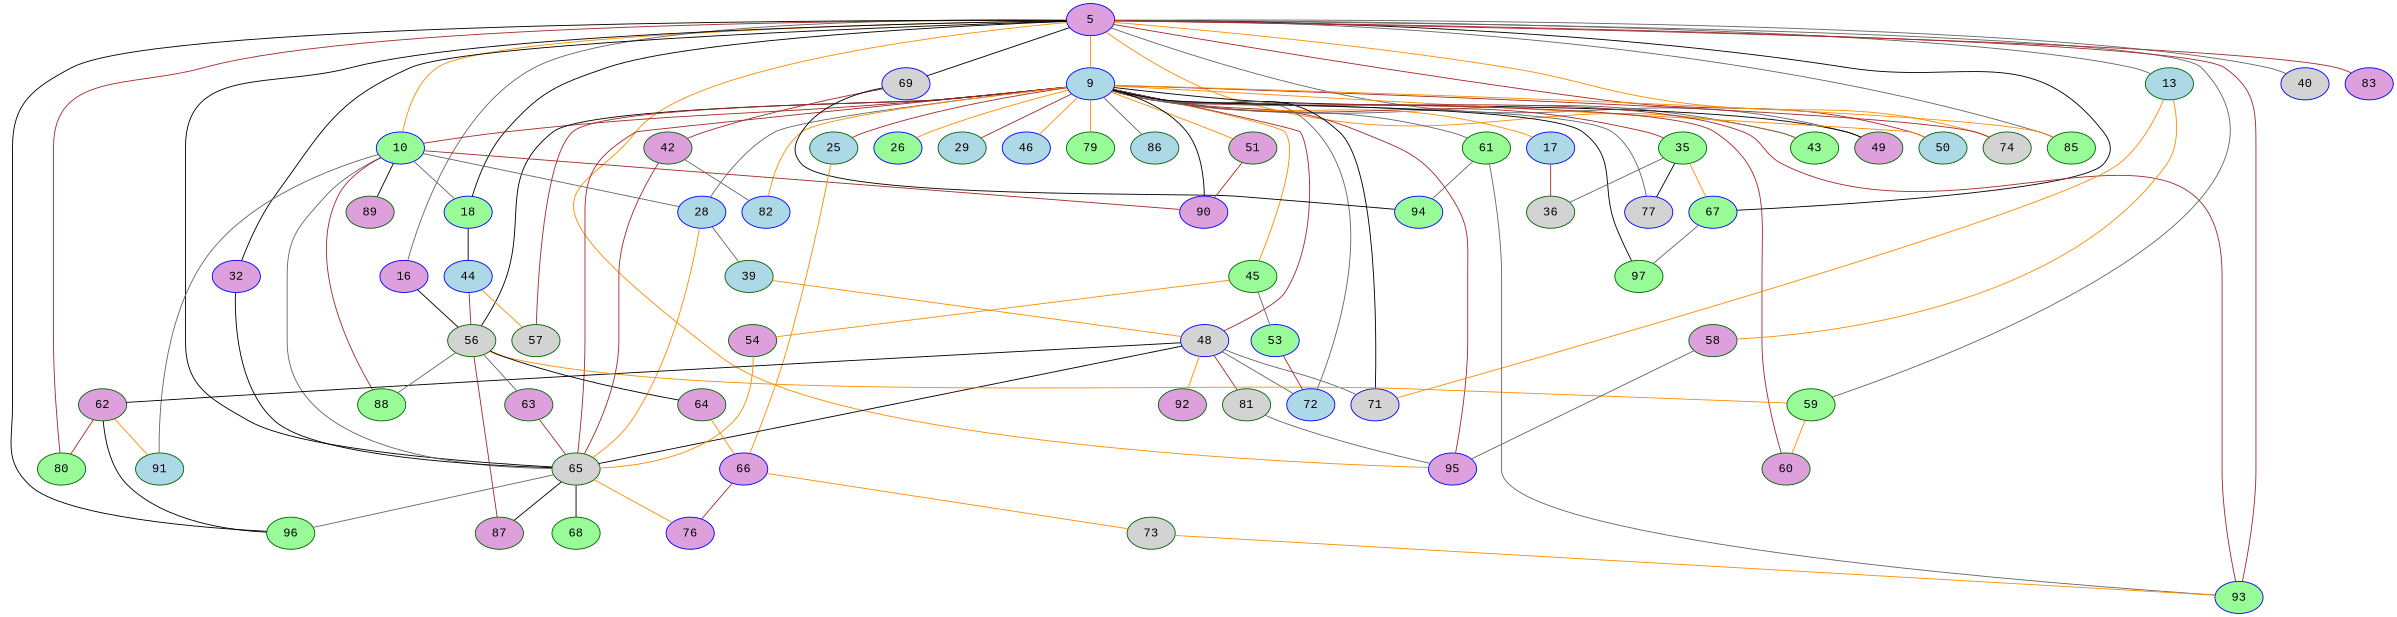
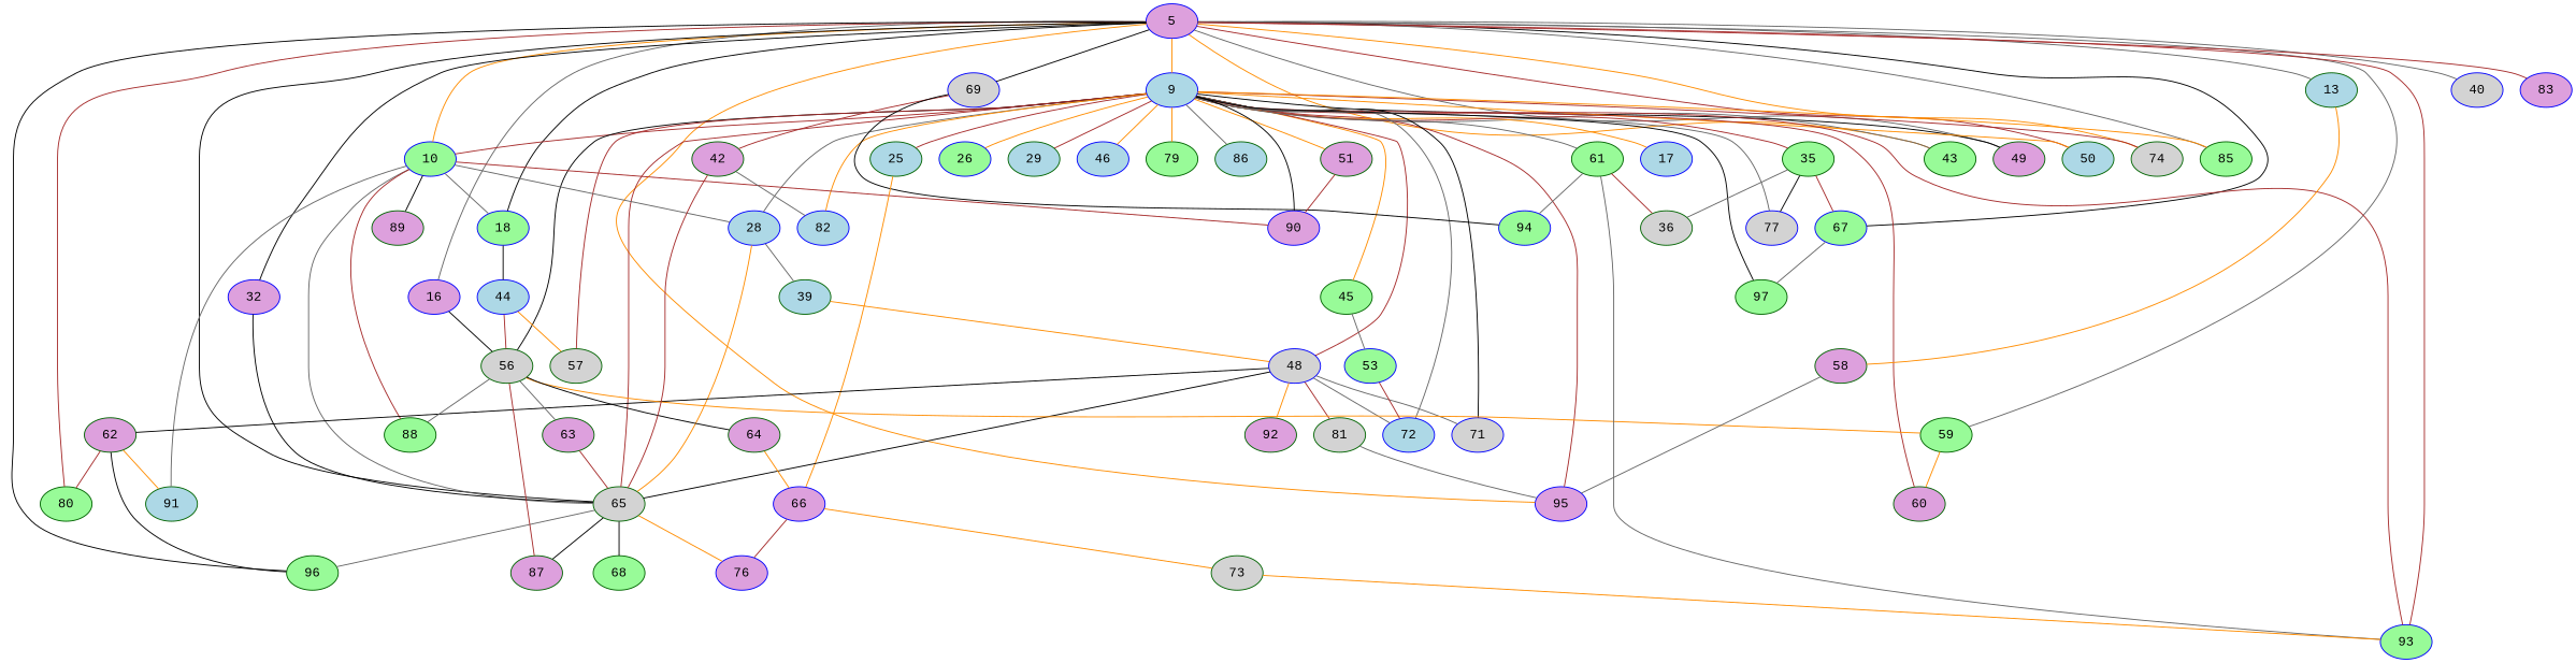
  graph {
    fontname="Liberation Mono"
    node [color=darkgreen fillcolor=plum fontname="Liberation Mono" style=filled]
    edge [color=darkorange fontname="Liberation Mono"]
    5 [color=blue super="+1"]
    9 [color=blue fillcolor=lightblue super="+7+6"]
    10 [color=blue fillcolor=palegreen super="+8"]
    13 [fillcolor=lightblue]
    16 [color=blue]
    18 [color=blue fillcolor=palegreen]
    32 [color=blue]
    40 [color=blue fillcolor=lightgrey]
    43 [fillcolor=palegreen]
    49
    50 [fillcolor=lightblue]
    59 [fillcolor=palegreen]
    65 [fillcolor=lightgrey super="+22+4"]
    67 [color=blue fillcolor=palegreen]
    69 [color=blue fillcolor=lightgrey]
    74 [fillcolor=lightgrey]
    80 [fillcolor=palegreen]
    83 [color=blue]
    85 [fillcolor=palegreen]
    93 [color=blue fillcolor=palegreen super="+84"]
    95 [color=blue super="+78"]
    96 [fillcolor=palegreen super="+23"]
    17 [color=blue fillcolor=lightblue]
    25 [fillcolor=lightblue]
    26 [color=blue fillcolor=palegreen]
    28 [color=blue fillcolor=lightblue super="+21"]
    29 [fillcolor=lightblue]
    35 [fillcolor=palegreen super="+31+20"]
    45 [fillcolor=palegreen]
    46 [color=blue fillcolor=lightblue]
    48 [color=blue fillcolor=lightgrey super="+11"]
    51 [super="+24"]
    56 [fillcolor=lightgrey super="+47"]
    57 [fillcolor=lightgrey]
    60
    61 [fillcolor=palegreen]
    71 [color=blue fillcolor=lightgrey super="+55"]
    72 [color=blue fillcolor=lightblue super="+38"]
    77 [color=blue fillcolor=lightgrey super="+52"]
    79 [fillcolor=palegreen super="+14"]
    82 [color=blue fillcolor=lightblue]
    86 [fillcolor=lightblue]
    90 [color=blue super="+30"]
    97 [fillcolor=palegreen]
    88 [fillcolor=palegreen]
    89 [super="+19"]
    91 [fillcolor=lightblue]
    58
    44 [color=blue fillcolor=lightblue]
    87
    68 [fillcolor=palegreen]
    76 [color=blue]
    42
    94 [color=blue fillcolor=palegreen]
    36 [fillcolor=lightgrey]
    66 [color=blue]
    39 [fillcolor=lightblue]
    53 [color=blue fillcolor=palegreen]
-   54
    62 [super="+27"]
    81 [fillcolor=lightgrey]
    92
    63
    64
    73 [fillcolor=lightgrey]
    5 -- 9 [weight=8]
    5 -- 10 [weight=4]
    5 -- 13 [color=gray40 weight=2]
    5 -- 16 [color=gray40]
    5 -- 18 [color=black]
    5 -- 32 [color=black]
    5 -- 40 [color=gray40]
    5 -- 43
    5 -- 49 [color=gray40]
    5 -- 50 [color=brown]
    5 -- 59 [color=gray40]
    5 -- 65 [color=black weight=4]
    5 -- 67 [color=black]
    5 -- 69 [color=black weight=2]
    5 -- 74
    5 -- 80 [color=brown]
    5 -- 83 [color=brown]
    5 -- 85 [color=gray40]
    5 -- 93 [color=brown weight=3]
    5 -- 95 [weight=2]
    5 -- 96 [color=black]
    9 -- 10 [color=brown weight=8]
    9 -- 43 [color=gray40]
    9 -- 49 [color=black]
    9 -- 50
    9 -- 65 [color=brown weight=9]
    9 -- 74 [color=brown]
    9 -- 85
    9 -- 93 [color=brown]
    9 -- 95 [color=brown weight=3]
    9 -- 17 [weight=2]
    9 -- 25 [color=brown weight=2]
    9 -- 26 [weight=2]
    9 -- 28 [color=gray40]
    9 -- 29 [color=brown weight=2]
    9 -- 35 [color=brown weight=3]
    9 -- 45
    9 -- 46 [weight=2]
    9 -- 48 [color=brown weight=2]
    9 -- 51 [weight=3]
    9 -- 56 [color=black weight=4]
    9 -- 57 [color=brown]
    9 -- 60 [color=brown]
    9 -- 61 [color=gray40]
    9 -- 71 [color=black]
    9 -- 72 [color=gray40 weight=2]
    9 -- 77 [color=gray40 weight=3]
    9 -- 79 [weight=4]
    9 -- 82
    9 -- 86 [color=gray40 weight=2]
    9 -- 90 [color=black]
    9 -- 97 [color=black]
    10 -- 18 [color=gray40]
    10 -- 65 [color=gray40 weight=5]
    10 -- 28 [color=gray40]
    10 -- 90 [color=brown]
    10 -- 88 [color=brown]
    10 -- 89 [color=black weight=3]
    10 -- 91 [color=gray40]
-   13 -- 71
    13 -- 58
    16 -- 56 [color=black]
    18 -- 44 [color=black]
    32 -- 65 [color=black]
    59 -- 60
    65 -- 96 [color=gray40 weight=2]
    65 -- 87 [color=black]
    65 -- 68 [color=black weight=2]
    65 -- 76
    67 -- 97 [color=gray40]
    69 -- 42 [color=brown]
    69 -- 94 [color=black]
-   17 -- 36 [color=brown]
+   61 -- 36 [color=brown]
    25 -- 66
    28 -- 65
    28 -- 39 [color=gray40]
-   35 -- 67
+   35 -- 67 [color=brown]
    35 -- 77 [color=black]
    35 -- 36 [color=gray40]
    45 -- 53 [color=gray40]
-   45 -- 54
    48 -- 65 [color=black]
    48 -- 71 [color=gray40]
    48 -- 72 [color=gray40]
    48 -- 62 [color=black weight=2]
    48 -- 81 [color=brown]
    48 -- 92
    51 -- 90 [color=brown]
    56 -- 59
    56 -- 88 [color=gray40]
    56 -- 87 [color=brown]
    56 -- 63 [color=gray40]
    56 -- 64 [color=black weight=2]
    61 -- 93 [color=gray40]
    61 -- 94 [color=gray40]
    58 -- 95 [color=gray40]
    44 -- 56 [color=brown]
    44 -- 57
    42 -- 65 [color=brown]
    42 -- 82 [color=gray40]
    66 -- 76 [color=brown]
    66 -- 73
    39 -- 48
    53 -- 72 [color=brown]
-   54 -- 65
    62 -- 80 [color=brown]
    62 -- 96 [color=black]
    62 -- 91
    81 -- 95 [color=gray40]
    63 -- 65 [color=brown]
    64 -- 66
    73 -- 93
  }
